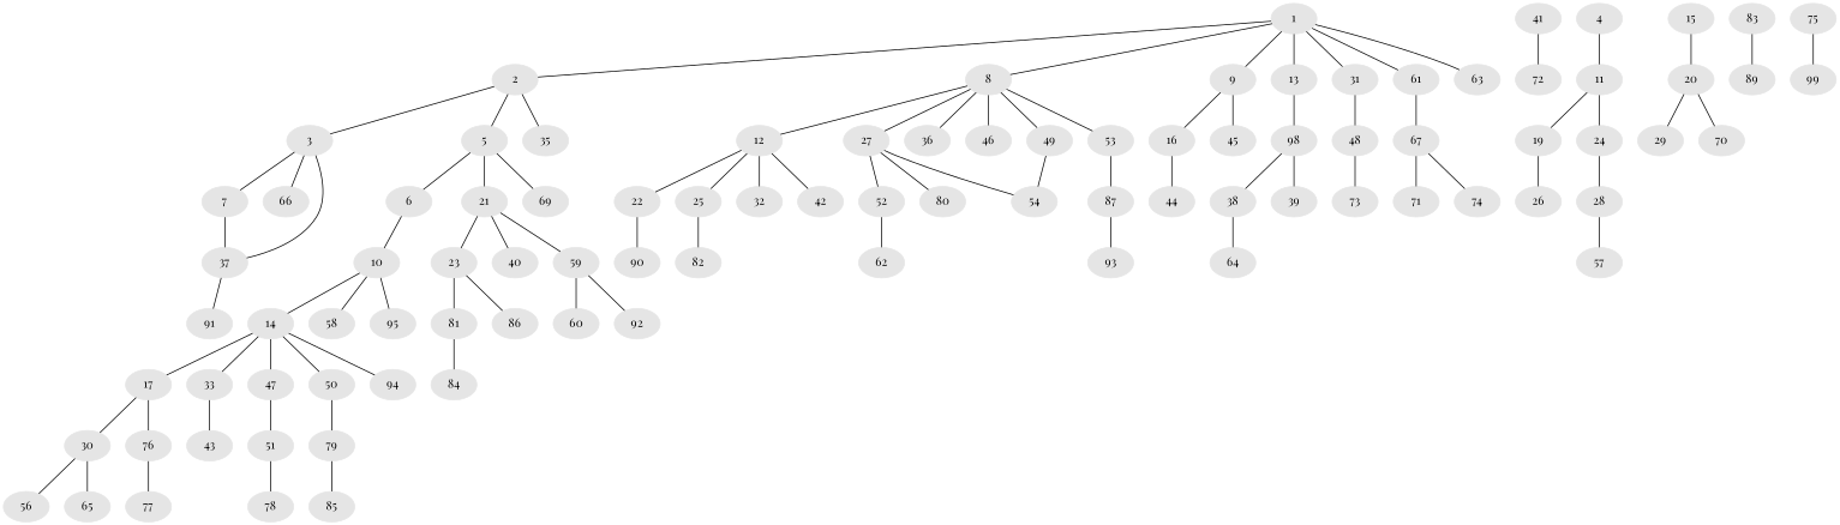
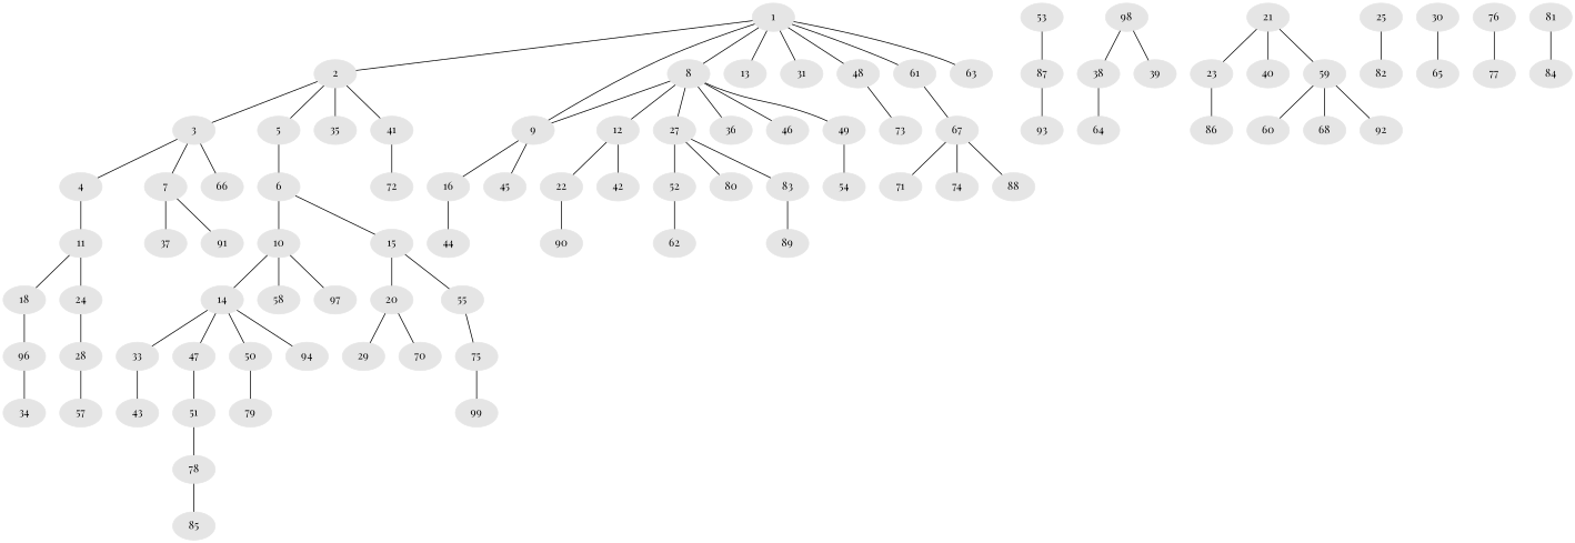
  graph {
    fontname="Playfair Display"
    node [color=gray90 fontname="Playfair Display" style=filled]
    edge [fontname="Playfair Display"]
    1
    2
    8
    9
    13
    31
    48
    61
    63
    3
    5
    35
    41
    12
    27
    36
    46
    49
    53
    16
    45
    n22 [label=98]
    73
    67
    4
    7
    66
    6
    21
-   69
    72
    11
    37
-   19
+   19 [label=18]
    24
    10
    15
    23
    40
    59
    14
    58
-   95
+   95 [label=97]
    20
+   55
    91
    22
    25
-   32
    42
    52
    80
    83
    54
    87
    44
-   17
    33
    47
    50
    94
-   26
+   26 [label=96]
    28
    90
    82
    38
    39
    30
    76
    43
    51
    79
    29
    70
    75
-   56
    65
    77
    64
+   34
    81
    86
    60
+   68
    92
    84
    57
    62
    89
    78
    85
    93
    n93 [label=99]
    71
    74
+   88
    1 -- 2
    1 -- 8
    1 -- 9
    1 -- 13
    1 -- 31
-   31 -- 48
+   1 -- 48
    1 -- 61
    1 -- 63
    2 -- 3
    2 -- 5
    2 -- 35
+   2 -- 41
    8 -- 12
    8 -- 27
    8 -- 36
    8 -- 46
    8 -- 49
-   8 -- 53
+   8 -- 9
    9 -- 16
    9 -- 45
-   13 -- n22
    48 -- 73
    61 -- 67
-   3 -- 37
+   3 -- 4
    3 -- 7
    3 -- 66
    5 -- 6
-   5 -- 21
-   5 -- 69
    41 -- 72
    12 -- 22
-   12 -- 25
-   12 -- 32
    12 -- 42
    27 -- 52
    27 -- 80
-   27 -- 54
+   27 -- 83
    49 -- 54
    53 -- 87
    16 -- 44
    n22 -- 38
    n22 -- 39
    67 -- 71
    67 -- 74
+   67 -- 88
    4 -- 11
    7 -- 37
    6 -- 10
+   6 -- 15
    21 -- 23
    21 -- 40
    21 -- 59
    11 -- 19
    11 -- 24
-   37 -- 91
+   7 -- 91
    19 -- 26
    24 -- 28
    10 -- 14
    10 -- 58
    10 -- 95
    15 -- 20
-   23 -- 81
+   15 -- 55
    23 -- 86
    59 -- 60
+   59 -- 68
    59 -- 92
-   14 -- 17
    14 -- 33
    14 -- 47
    14 -- 50
    14 -- 94
    20 -- 29
    20 -- 70
+   55 -- 75
    22 -- 90
    25 -- 82
    52 -- 62
    83 -- 89
    87 -- 93
-   17 -- 30
-   17 -- 76
    33 -- 43
    47 -- 51
    50 -- 79
+   26 -- 34
    28 -- 57
    38 -- 64
-   30 -- 56
    30 -- 65
    76 -- 77
    51 -- 78
    75 -- n93
    81 -- 84
-   79 -- 85
+   78 -- 85
  }
